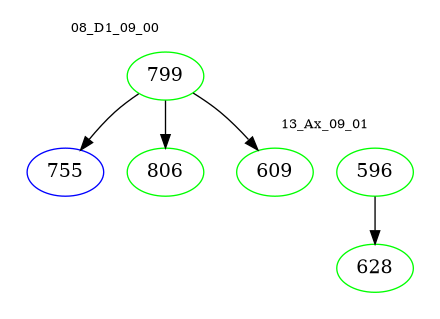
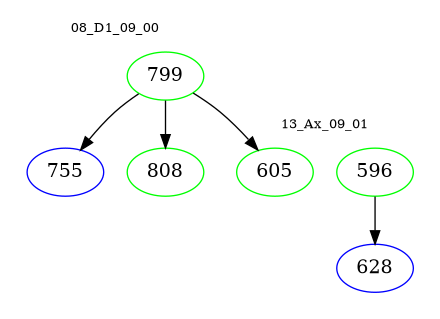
  digraph {
    node [color=green]
    edge [color=black]
    n1 [label=596]
-   n2 [label=609]
-   n3 [label=628]
+   n2 [label=605]
+   n3 [color=blue label=628]
    n4 [label=799]
    n5 [color=blue label=755]
-   n6 [label=806]
+   n6 [label=808]
    subgraph cluster_1 {
      color=white
      fontsize=10
      label="13_Ax_09_01"
      n1
      n2
      n3
    }
    subgraph cluster_2 {
      color=white
      fontsize=10
      label="08_D1_09_00"
      n4
      n5
      n6
    }
    n1 -> n3
    n4 -> n2
    n4 -> n5
    n4 -> n6
  }
